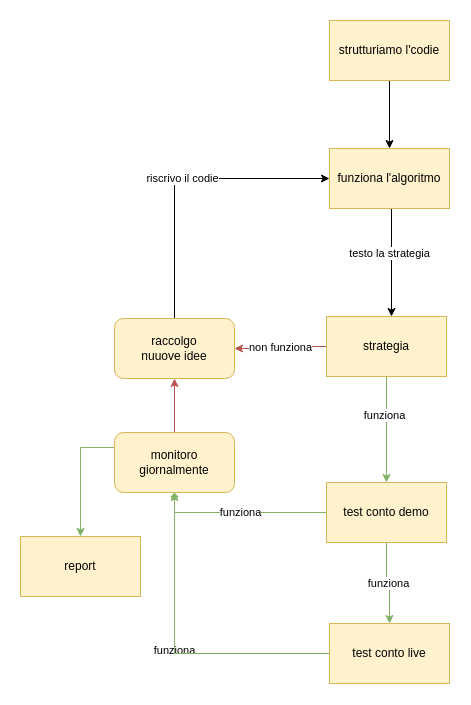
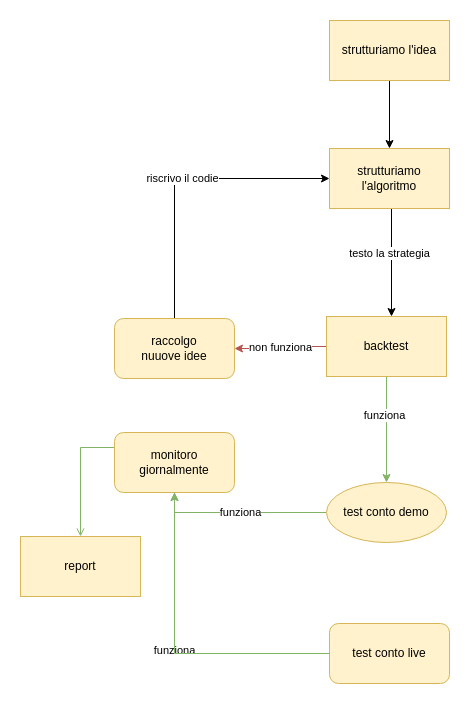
  <mxCell id="0" />
  <mxCell id="1" parent="0" />
  <mxCell id="2" value="riscrivo il codie" style="edgeStyle=orthogonalEdgeStyle;rounded=0;orthogonalLoop=1;jettySize=auto;html=1;exitX=0.5;exitY=0;exitDx=0;exitDy=0;entryX=0;entryY=0.5;entryDx=0;entryDy=0;" edge="1" parent="1" source="3" target="6"><mxGeometry relative="1" as="geometry" /></mxCell>
  <mxCell id="3" value="&lt;div&gt;raccolgo &lt;br&gt;&lt;/div&gt;&lt;div&gt;nuuove idee&lt;/div&gt;" style="whiteSpace=wrap;html=1;fillColor=#fff2cc;strokeColor=#d6b656;rounded=1;" vertex="1" parent="1"><mxGeometry x="114" y="318" width="120" height="60" as="geometry" /></mxCell>
  <mxCell id="4" style="edgeStyle=orthogonalEdgeStyle;rounded=0;orthogonalLoop=1;jettySize=auto;html=1;" edge="1" parent="1"><mxGeometry relative="1" as="geometry"><mxPoint x="391" y="208" as="sourcePoint" /><mxPoint x="391" y="316" as="targetPoint" /></mxGeometry></mxCell>
  <mxCell id="5" value="&lt;div&gt;testo la strategia&lt;/div&gt;" style="edgeLabel;html=1;align=center;verticalAlign=middle;resizable=0;points=[];" vertex="1" connectable="0" parent="4"><mxGeometry x="-0.182" y="-3" relative="1" as="geometry"><mxPoint as="offset" /></mxGeometry></mxCell>
- <mxCell id="6" value="funziona l'algoritmo" style="rounded=0;whiteSpace=wrap;html=1;fillColor=#fff2cc;strokeColor=#d6b656;" vertex="1" parent="1"><mxGeometry x="329" y="148" width="120" height="60" as="geometry" /></mxCell>
+ <mxCell id="6" value="strutturiamo l'algoritmo" style="rounded=0;whiteSpace=wrap;html=1;fillColor=#fff2cc;strokeColor=#d6b656;" vertex="1" parent="1"><mxGeometry x="329" y="148" width="120" height="60" as="geometry" /></mxCell>
  <mxCell id="7" style="edgeStyle=orthogonalEdgeStyle;rounded=0;orthogonalLoop=1;jettySize=auto;html=1;fillColor=#d5e8d4;strokeColor=#82b366;" edge="1" parent="1" source="10" target="13"><mxGeometry relative="1" as="geometry" /></mxCell>
  <mxCell id="8" value="funziona" style="edgeLabel;html=1;align=center;verticalAlign=middle;resizable=0;points=[];" vertex="1" connectable="0" parent="7"><mxGeometry x="-0.287" y="-3" relative="1" as="geometry"><mxPoint as="offset" /></mxGeometry></mxCell>
  <mxCell id="9" value="non funziona" style="edgeStyle=orthogonalEdgeStyle;rounded=0;orthogonalLoop=1;jettySize=auto;html=1;fillColor=#f8cecc;strokeColor=#b85450;" edge="1" parent="1" source="10" target="3"><mxGeometry relative="1" as="geometry" /></mxCell>
- <mxCell id="10" value="strategia" style="rounded=0;whiteSpace=wrap;html=1;fillColor=#fff2cc;strokeColor=#d6b656;" vertex="1" parent="1"><mxGeometry x="326" y="316" width="120" height="60" as="geometry" /></mxCell>
- <mxCell id="11" value="funziona" style="edgeStyle=orthogonalEdgeStyle;rounded=0;orthogonalLoop=1;jettySize=auto;html=1;entryX=0.5;entryY=0;entryDx=0;entryDy=0;fillColor=#d5e8d4;strokeColor=#82b366;" edge="1" parent="1" source="13" target="15"><mxGeometry relative="1" as="geometry" /></mxCell>
- <mxCell id="12" value="funziona" style="edgeStyle=orthogonalEdgeStyle;rounded=0;orthogonalLoop=1;jettySize=auto;html=1;exitX=0;exitY=0.5;exitDx=0;exitDy=0;entryX=0.5;entryY=1;entryDx=0;entryDy=0;fillColor=#d5e8d4;strokeColor=#82b366;endArrow=diamond;" edge="1" parent="1" source="13" target="20"><mxGeometry relative="1" as="geometry" /></mxCell>
- <mxCell id="13" value="test conto demo" style="rounded=0;whiteSpace=wrap;html=1;fillColor=#fff2cc;strokeColor=#d6b656;" vertex="1" parent="1"><mxGeometry x="326" y="482" width="120" height="60" as="geometry" /></mxCell>
+ <mxCell id="10" value="backtest" style="rounded=0;whiteSpace=wrap;html=1;fillColor=#fff2cc;strokeColor=#d6b656;" vertex="1" parent="1"><mxGeometry x="326" y="316" width="120" height="60" as="geometry" /></mxCell>
+ <mxCell id="12" value="funziona" style="edgeStyle=orthogonalEdgeStyle;rounded=0;orthogonalLoop=1;jettySize=auto;html=1;exitX=0;exitY=0.5;exitDx=0;exitDy=0;entryX=0.5;entryY=1;entryDx=0;entryDy=0;fillColor=#d5e8d4;strokeColor=#82b366;" edge="1" parent="1" source="13" target="20"><mxGeometry relative="1" as="geometry" /></mxCell>
+ <mxCell id="13" value="test conto demo" style="ellipse;whiteSpace=wrap;html=1;fillColor=#fff2cc;strokeColor=#d6b656;" vertex="1" parent="1"><mxGeometry x="326" y="482" width="120" height="60" as="geometry" /></mxCell>
  <mxCell id="14" value="funziona" style="edgeStyle=orthogonalEdgeStyle;rounded=0;orthogonalLoop=1;jettySize=auto;html=1;fillColor=#d5e8d4;strokeColor=#82b366;" edge="1" parent="1" source="15" target="20"><mxGeometry relative="1" as="geometry" /></mxCell>
- <mxCell id="15" value="test conto live" style="rounded=0;whiteSpace=wrap;html=1;fillColor=#fff2cc;strokeColor=#d6b656;" vertex="1" parent="1"><mxGeometry x="329" y="623" width="120" height="60" as="geometry" /></mxCell>
+ <mxCell id="15" value="test conto live" style="whiteSpace=wrap;html=1;fillColor=#fff2cc;strokeColor=#d6b656;rounded=1;" vertex="1" parent="1"><mxGeometry x="329" y="623" width="120" height="60" as="geometry" /></mxCell>
  <mxCell id="16" style="edgeStyle=orthogonalEdgeStyle;rounded=0;orthogonalLoop=1;jettySize=auto;html=1;" edge="1" parent="1" source="17" target="6"><mxGeometry relative="1" as="geometry" /></mxCell>
- <mxCell id="17" value="strutturiamo l'codie" style="rounded=0;whiteSpace=wrap;html=1;fillColor=#fff2cc;strokeColor=#d6b656;" vertex="1" parent="1"><mxGeometry x="329" y="20" width="120" height="60" as="geometry" /></mxCell>
- <mxCell id="18" style="edgeStyle=orthogonalEdgeStyle;rounded=0;orthogonalLoop=1;jettySize=auto;html=1;fontColor=#00CC00;fillColor=#f8cecc;strokeColor=#b85450;" edge="1" parent="1" source="20" target="3"><mxGeometry relative="1" as="geometry" /></mxCell>
- <mxCell id="19" style="edgeStyle=orthogonalEdgeStyle;rounded=0;orthogonalLoop=1;jettySize=auto;html=1;fontColor=#000000;exitX=0;exitY=0.25;exitDx=0;exitDy=0;fillColor=#d5e8d4;strokeColor=#82b366;" edge="1" parent="1" source="20" target="22"><mxGeometry relative="1" as="geometry" /></mxCell>
+ <mxCell id="17" value="strutturiamo l'idea" style="rounded=0;whiteSpace=wrap;html=1;fillColor=#fff2cc;strokeColor=#d6b656;" vertex="1" parent="1"><mxGeometry x="329" y="20" width="120" height="60" as="geometry" /></mxCell>
+ <mxCell id="19" style="edgeStyle=orthogonalEdgeStyle;rounded=0;orthogonalLoop=1;jettySize=auto;html=1;fontColor=#000000;exitX=0;exitY=0.25;exitDx=0;exitDy=0;fillColor=#d5e8d4;strokeColor=#82b366;endArrow=open;" edge="1" parent="1" source="20" target="22"><mxGeometry relative="1" as="geometry" /></mxCell>
  <mxCell id="20" value="monitoro giornalmente" style="whiteSpace=wrap;html=1;fillColor=#fff2cc;strokeColor=#d6b656;rounded=1;" vertex="1" parent="1"><mxGeometry x="114" y="432" width="120" height="60" as="geometry" /></mxCell>
  <mxCell id="21" value="" style="edgeStyle=orthogonalEdgeStyle;rounded=0;orthogonalLoop=1;jettySize=auto;html=1;exitX=0;exitY=0.5;exitDx=0;exitDy=0;fillColor=#d5e8d4;strokeColor=#82b366;endArrow=none;" edge="1" parent="1" source="15" target="20"><mxGeometry relative="1" as="geometry"><mxPoint x="329" y="653" as="sourcePoint" /><mxPoint x="167" y="376" as="targetPoint" /></mxGeometry></mxCell>
  <mxCell id="22" value="report" style="rounded=0;whiteSpace=wrap;html=1;fillColor=#fff2cc;strokeColor=#d6b656;" vertex="1" parent="1"><mxGeometry x="20" y="536" width="120" height="60" as="geometry" /></mxCell>
